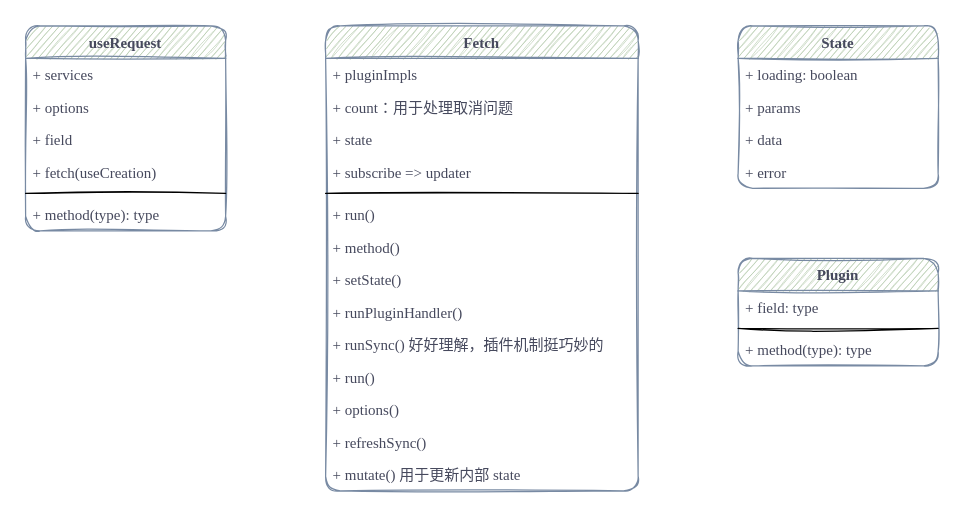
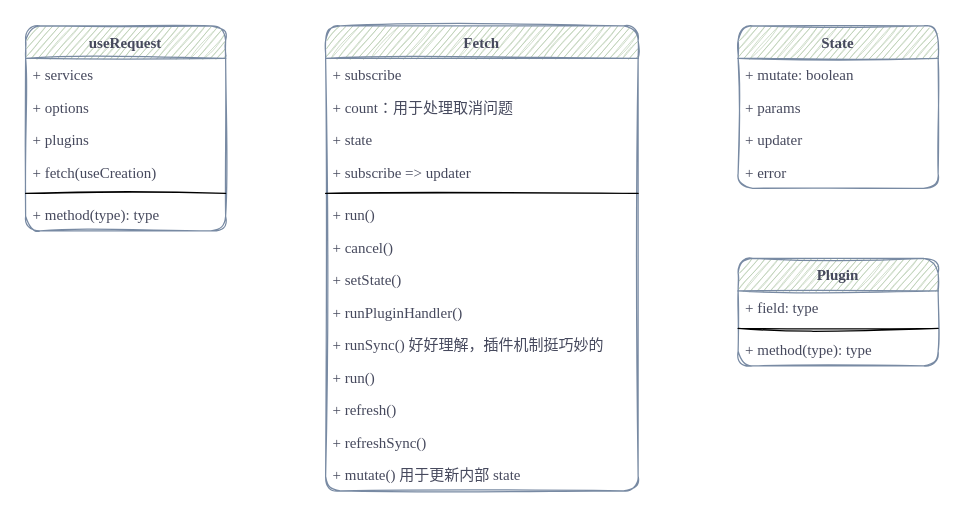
  <mxCell id="0" />
  <mxCell id="1" parent="0" />
  <mxCell id="2" value="useRequest" style="swimlane;fontStyle=1;align=center;verticalAlign=top;childLayout=stackLayout;horizontal=1;startSize=26;horizontalStack=0;resizeParent=1;resizeParentMax=0;resizeLast=0;collapsible=1;marginBottom=0;rounded=1;sketch=1;fontFamily=Comic Sans MS;fontColor=#46495D;strokeColor=#788AA3;fillColor=#B2C9AB;" vertex="1" parent="1"><mxGeometry x="20" y="20" width="160" height="164" as="geometry" /></mxCell>
  <mxCell id="3" value="+ services&#10;" style="text;strokeColor=none;fillColor=none;align=left;verticalAlign=top;spacingLeft=4;spacingRight=4;overflow=hidden;rotatable=0;points=[[0,0.5],[1,0.5]];portConstraint=eastwest;rounded=1;sketch=1;fontFamily=Comic Sans MS;fontColor=#46495D;" vertex="1" parent="2"><mxGeometry y="26" width="160" height="26" as="geometry" /></mxCell>
  <mxCell id="4" value="+ options&#10;" style="text;strokeColor=none;fillColor=none;align=left;verticalAlign=top;spacingLeft=4;spacingRight=4;overflow=hidden;rotatable=0;points=[[0,0.5],[1,0.5]];portConstraint=eastwest;rounded=1;sketch=1;fontFamily=Comic Sans MS;fontColor=#46495D;" vertex="1" parent="2"><mxGeometry y="52" width="160" height="26" as="geometry" /></mxCell>
- <mxCell id="5" value="+ field&#10;" style="text;strokeColor=none;fillColor=none;align=left;verticalAlign=top;spacingLeft=4;spacingRight=4;overflow=hidden;rotatable=0;points=[[0,0.5],[1,0.5]];portConstraint=eastwest;rounded=1;sketch=1;fontFamily=Comic Sans MS;fontColor=#46495D;" vertex="1" parent="2"><mxGeometry y="78" width="160" height="26" as="geometry" /></mxCell>
+ <mxCell id="5" value="+ plugins&#10;" style="text;strokeColor=none;fillColor=none;align=left;verticalAlign=top;spacingLeft=4;spacingRight=4;overflow=hidden;rotatable=0;points=[[0,0.5],[1,0.5]];portConstraint=eastwest;rounded=1;sketch=1;fontFamily=Comic Sans MS;fontColor=#46495D;" vertex="1" parent="2"><mxGeometry y="78" width="160" height="26" as="geometry" /></mxCell>
  <mxCell id="6" value="+ fetch(useCreation)&#10;" style="text;strokeColor=none;fillColor=none;align=left;verticalAlign=top;spacingLeft=4;spacingRight=4;overflow=hidden;rotatable=0;points=[[0,0.5],[1,0.5]];portConstraint=eastwest;rounded=1;sketch=1;fontFamily=Comic Sans MS;fontColor=#46495D;" vertex="1" parent="2"><mxGeometry y="104" width="160" height="26" as="geometry" /></mxCell>
  <mxCell id="7" value="" style="line;strokeWidth=1;fillColor=none;align=left;verticalAlign=middle;spacingTop=-1;spacingLeft=3;spacingRight=3;rotatable=0;labelPosition=right;points=[];portConstraint=eastwest;rounded=1;sketch=1;fontFamily=Comic Sans MS;fontColor=#46495D;" vertex="1" parent="2"><mxGeometry y="130" width="160" height="8" as="geometry" /></mxCell>
  <mxCell id="8" value="+ method(type): type" style="text;strokeColor=none;fillColor=none;align=left;verticalAlign=top;spacingLeft=4;spacingRight=4;overflow=hidden;rotatable=0;points=[[0,0.5],[1,0.5]];portConstraint=eastwest;rounded=1;sketch=1;fontFamily=Comic Sans MS;fontColor=#46495D;" vertex="1" parent="2"><mxGeometry y="138" width="160" height="26" as="geometry" /></mxCell>
  <mxCell id="9" value="Fetch" style="swimlane;fontStyle=1;align=center;verticalAlign=top;childLayout=stackLayout;horizontal=1;startSize=26;horizontalStack=0;resizeParent=1;resizeParentMax=0;resizeLast=0;collapsible=1;marginBottom=0;rounded=1;sketch=1;fontFamily=Comic Sans MS;fontColor=#46495D;strokeColor=#788AA3;fillColor=#B2C9AB;" vertex="1" parent="1"><mxGeometry x="260" y="20" width="250" height="372" as="geometry" /></mxCell>
- <mxCell id="10" value="+ pluginImpls" style="text;strokeColor=none;fillColor=none;align=left;verticalAlign=top;spacingLeft=4;spacingRight=4;overflow=hidden;rotatable=0;points=[[0,0.5],[1,0.5]];portConstraint=eastwest;rounded=1;sketch=1;fontFamily=Comic Sans MS;fontColor=#46495D;" vertex="1" parent="9"><mxGeometry y="26" width="250" height="26" as="geometry" /></mxCell>
+ <mxCell id="10" value="+ subscribe" style="text;strokeColor=none;fillColor=none;align=left;verticalAlign=top;spacingLeft=4;spacingRight=4;overflow=hidden;rotatable=0;points=[[0,0.5],[1,0.5]];portConstraint=eastwest;rounded=1;sketch=1;fontFamily=Comic Sans MS;fontColor=#46495D;" vertex="1" parent="9"><mxGeometry y="26" width="250" height="26" as="geometry" /></mxCell>
  <mxCell id="11" value="+ count：用于处理取消问题" style="text;strokeColor=none;fillColor=none;align=left;verticalAlign=top;spacingLeft=4;spacingRight=4;overflow=hidden;rotatable=0;points=[[0,0.5],[1,0.5]];portConstraint=eastwest;rounded=1;sketch=1;fontFamily=Comic Sans MS;fontColor=#46495D;" vertex="1" parent="9"><mxGeometry y="52" width="250" height="26" as="geometry" /></mxCell>
  <mxCell id="12" value="+ state" style="text;strokeColor=none;fillColor=none;align=left;verticalAlign=top;spacingLeft=4;spacingRight=4;overflow=hidden;rotatable=0;points=[[0,0.5],[1,0.5]];portConstraint=eastwest;rounded=1;sketch=1;fontFamily=Comic Sans MS;fontColor=#46495D;" vertex="1" parent="9"><mxGeometry y="78" width="250" height="26" as="geometry" /></mxCell>
  <mxCell id="13" value="+ subscribe =&gt; updater" style="text;strokeColor=none;fillColor=none;align=left;verticalAlign=top;spacingLeft=4;spacingRight=4;overflow=hidden;rotatable=0;points=[[0,0.5],[1,0.5]];portConstraint=eastwest;rounded=1;sketch=1;fontFamily=Comic Sans MS;fontColor=#46495D;" vertex="1" parent="9"><mxGeometry y="104" width="250" height="26" as="geometry" /></mxCell>
  <mxCell id="14" value="" style="line;strokeWidth=1;fillColor=none;align=left;verticalAlign=middle;spacingTop=-1;spacingLeft=3;spacingRight=3;rotatable=0;labelPosition=right;points=[];portConstraint=eastwest;rounded=1;sketch=1;fontFamily=Comic Sans MS;fontColor=#46495D;" vertex="1" parent="9"><mxGeometry y="130" width="250" height="8" as="geometry" /></mxCell>
  <mxCell id="15" value="+ run()" style="text;strokeColor=none;fillColor=none;align=left;verticalAlign=top;spacingLeft=4;spacingRight=4;overflow=hidden;rotatable=0;points=[[0,0.5],[1,0.5]];portConstraint=eastwest;rounded=1;sketch=1;fontFamily=Comic Sans MS;fontColor=#46495D;" vertex="1" parent="9"><mxGeometry y="138" width="250" height="26" as="geometry" /></mxCell>
- <mxCell id="16" value="+ method()" style="text;strokeColor=none;fillColor=none;align=left;verticalAlign=top;spacingLeft=4;spacingRight=4;overflow=hidden;rotatable=0;points=[[0,0.5],[1,0.5]];portConstraint=eastwest;rounded=1;sketch=1;fontFamily=Comic Sans MS;fontColor=#46495D;" vertex="1" parent="9"><mxGeometry y="164" width="250" height="26" as="geometry" /></mxCell>
+ <mxCell id="16" value="+ cancel()" style="text;strokeColor=none;fillColor=none;align=left;verticalAlign=top;spacingLeft=4;spacingRight=4;overflow=hidden;rotatable=0;points=[[0,0.5],[1,0.5]];portConstraint=eastwest;rounded=1;sketch=1;fontFamily=Comic Sans MS;fontColor=#46495D;" vertex="1" parent="9"><mxGeometry y="164" width="250" height="26" as="geometry" /></mxCell>
  <mxCell id="17" value="+ setState()" style="text;strokeColor=none;fillColor=none;align=left;verticalAlign=top;spacingLeft=4;spacingRight=4;overflow=hidden;rotatable=0;points=[[0,0.5],[1,0.5]];portConstraint=eastwest;rounded=1;sketch=1;fontFamily=Comic Sans MS;fontColor=#46495D;" vertex="1" parent="9"><mxGeometry y="190" width="250" height="26" as="geometry" /></mxCell>
  <mxCell id="18" value="+ runPluginHandler()" style="text;strokeColor=none;fillColor=none;align=left;verticalAlign=top;spacingLeft=4;spacingRight=4;overflow=hidden;rotatable=0;points=[[0,0.5],[1,0.5]];portConstraint=eastwest;rounded=1;sketch=1;fontFamily=Comic Sans MS;fontColor=#46495D;" vertex="1" parent="9"><mxGeometry y="216" width="250" height="26" as="geometry" /></mxCell>
  <mxCell id="19" value="+ runSync() 好好理解，插件机制挺巧妙的&#10;" style="text;strokeColor=none;fillColor=none;align=left;verticalAlign=top;spacingLeft=4;spacingRight=4;overflow=hidden;rotatable=0;points=[[0,0.5],[1,0.5]];portConstraint=eastwest;rounded=1;sketch=1;fontFamily=Comic Sans MS;fontColor=#46495D;" vertex="1" parent="9"><mxGeometry y="242" width="250" height="26" as="geometry" /></mxCell>
  <mxCell id="20" value="+ run()" style="text;strokeColor=none;fillColor=none;align=left;verticalAlign=top;spacingLeft=4;spacingRight=4;overflow=hidden;rotatable=0;points=[[0,0.5],[1,0.5]];portConstraint=eastwest;rounded=1;sketch=1;fontFamily=Comic Sans MS;fontColor=#46495D;" vertex="1" parent="9"><mxGeometry y="268" width="250" height="26" as="geometry" /></mxCell>
- <mxCell id="21" value="+ options()" style="text;strokeColor=none;fillColor=none;align=left;verticalAlign=top;spacingLeft=4;spacingRight=4;overflow=hidden;rotatable=0;points=[[0,0.5],[1,0.5]];portConstraint=eastwest;rounded=1;sketch=1;fontFamily=Comic Sans MS;fontColor=#46495D;" vertex="1" parent="9"><mxGeometry y="294" width="250" height="26" as="geometry" /></mxCell>
+ <mxCell id="21" value="+ refresh()" style="text;strokeColor=none;fillColor=none;align=left;verticalAlign=top;spacingLeft=4;spacingRight=4;overflow=hidden;rotatable=0;points=[[0,0.5],[1,0.5]];portConstraint=eastwest;rounded=1;sketch=1;fontFamily=Comic Sans MS;fontColor=#46495D;" vertex="1" parent="9"><mxGeometry y="294" width="250" height="26" as="geometry" /></mxCell>
  <mxCell id="22" value="+ refreshSync()" style="text;strokeColor=none;fillColor=none;align=left;verticalAlign=top;spacingLeft=4;spacingRight=4;overflow=hidden;rotatable=0;points=[[0,0.5],[1,0.5]];portConstraint=eastwest;rounded=1;sketch=1;fontFamily=Comic Sans MS;fontColor=#46495D;" vertex="1" parent="9"><mxGeometry y="320" width="250" height="26" as="geometry" /></mxCell>
  <mxCell id="23" value="+ mutate() 用于更新内部 state" style="text;strokeColor=none;fillColor=none;align=left;verticalAlign=top;spacingLeft=4;spacingRight=4;overflow=hidden;rotatable=0;points=[[0,0.5],[1,0.5]];portConstraint=eastwest;rounded=1;sketch=1;fontFamily=Comic Sans MS;fontColor=#46495D;" vertex="1" parent="9"><mxGeometry y="346" width="250" height="26" as="geometry" /></mxCell>
  <mxCell id="24" value="State" style="swimlane;fontStyle=1;align=center;verticalAlign=top;childLayout=stackLayout;horizontal=1;startSize=26;horizontalStack=0;resizeParent=1;resizeParentMax=0;resizeLast=0;collapsible=1;marginBottom=0;rounded=1;sketch=1;fontFamily=Comic Sans MS;fontColor=#46495D;strokeColor=#788AA3;fillColor=#B2C9AB;" vertex="1" parent="1"><mxGeometry x="590" y="20" width="160" height="130" as="geometry" /></mxCell>
- <mxCell id="25" value="+ loading: boolean" style="text;strokeColor=none;fillColor=none;align=left;verticalAlign=top;spacingLeft=4;spacingRight=4;overflow=hidden;rotatable=0;points=[[0,0.5],[1,0.5]];portConstraint=eastwest;rounded=1;sketch=1;fontFamily=Comic Sans MS;fontColor=#46495D;" vertex="1" parent="24"><mxGeometry y="26" width="160" height="26" as="geometry" /></mxCell>
+ <mxCell id="25" value="+ mutate: boolean" style="text;strokeColor=none;fillColor=none;align=left;verticalAlign=top;spacingLeft=4;spacingRight=4;overflow=hidden;rotatable=0;points=[[0,0.5],[1,0.5]];portConstraint=eastwest;rounded=1;sketch=1;fontFamily=Comic Sans MS;fontColor=#46495D;" vertex="1" parent="24"><mxGeometry y="26" width="160" height="26" as="geometry" /></mxCell>
  <mxCell id="26" value="+ params" style="text;strokeColor=none;fillColor=none;align=left;verticalAlign=top;spacingLeft=4;spacingRight=4;overflow=hidden;rotatable=0;points=[[0,0.5],[1,0.5]];portConstraint=eastwest;rounded=1;sketch=1;fontFamily=Comic Sans MS;fontColor=#46495D;" vertex="1" parent="24"><mxGeometry y="52" width="160" height="26" as="geometry" /></mxCell>
- <mxCell id="27" value="+ data" style="text;strokeColor=none;fillColor=none;align=left;verticalAlign=top;spacingLeft=4;spacingRight=4;overflow=hidden;rotatable=0;points=[[0,0.5],[1,0.5]];portConstraint=eastwest;rounded=1;sketch=1;fontFamily=Comic Sans MS;fontColor=#46495D;" vertex="1" parent="24"><mxGeometry y="78" width="160" height="26" as="geometry" /></mxCell>
+ <mxCell id="27" value="+ updater" style="text;strokeColor=none;fillColor=none;align=left;verticalAlign=top;spacingLeft=4;spacingRight=4;overflow=hidden;rotatable=0;points=[[0,0.5],[1,0.5]];portConstraint=eastwest;rounded=1;sketch=1;fontFamily=Comic Sans MS;fontColor=#46495D;" vertex="1" parent="24"><mxGeometry y="78" width="160" height="26" as="geometry" /></mxCell>
  <mxCell id="28" value="+ error" style="text;strokeColor=none;fillColor=none;align=left;verticalAlign=top;spacingLeft=4;spacingRight=4;overflow=hidden;rotatable=0;points=[[0,0.5],[1,0.5]];portConstraint=eastwest;rounded=1;sketch=1;fontFamily=Comic Sans MS;fontColor=#46495D;" vertex="1" parent="24"><mxGeometry y="104" width="160" height="26" as="geometry" /></mxCell>
  <mxCell id="29" value="Plugin" style="swimlane;fontStyle=1;align=center;verticalAlign=top;childLayout=stackLayout;horizontal=1;startSize=26;horizontalStack=0;resizeParent=1;resizeParentMax=0;resizeLast=0;collapsible=1;marginBottom=0;rounded=1;sketch=1;fontFamily=Comic Sans MS;fontColor=#46495D;strokeColor=#788AA3;fillColor=#B2C9AB;" vertex="1" parent="1"><mxGeometry x="590" y="206" width="160" height="86" as="geometry" /></mxCell>
  <mxCell id="30" value="+ field: type" style="text;strokeColor=none;fillColor=none;align=left;verticalAlign=top;spacingLeft=4;spacingRight=4;overflow=hidden;rotatable=0;points=[[0,0.5],[1,0.5]];portConstraint=eastwest;rounded=1;sketch=1;fontFamily=Comic Sans MS;fontColor=#46495D;" vertex="1" parent="29"><mxGeometry y="26" width="160" height="26" as="geometry" /></mxCell>
  <mxCell id="31" value="" style="line;strokeWidth=1;fillColor=none;align=left;verticalAlign=middle;spacingTop=-1;spacingLeft=3;spacingRight=3;rotatable=0;labelPosition=right;points=[];portConstraint=eastwest;rounded=1;sketch=1;fontFamily=Comic Sans MS;fontColor=#46495D;" vertex="1" parent="29"><mxGeometry y="52" width="160" height="8" as="geometry" /></mxCell>
  <mxCell id="32" value="+ method(type): type" style="text;strokeColor=none;fillColor=none;align=left;verticalAlign=top;spacingLeft=4;spacingRight=4;overflow=hidden;rotatable=0;points=[[0,0.5],[1,0.5]];portConstraint=eastwest;rounded=1;sketch=1;fontFamily=Comic Sans MS;fontColor=#46495D;" vertex="1" parent="29"><mxGeometry y="60" width="160" height="26" as="geometry" /></mxCell>
